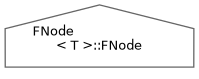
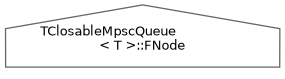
  digraph {
    rankdir=LR
-   n1 [color=grey40 fillcolor=white fontname=Helvetica fontsize=10 height=0.2 label="FNode\l\< T \>::FNode" shape=house style=filled width=0.4]
+   n1 [color=grey40 fillcolor=white fontname=Helvetica fontsize=10 height=0.2 label="TClosableMpscQueue\l\< T \>::FNode" shape=house style=filled width=0.4]
  }
